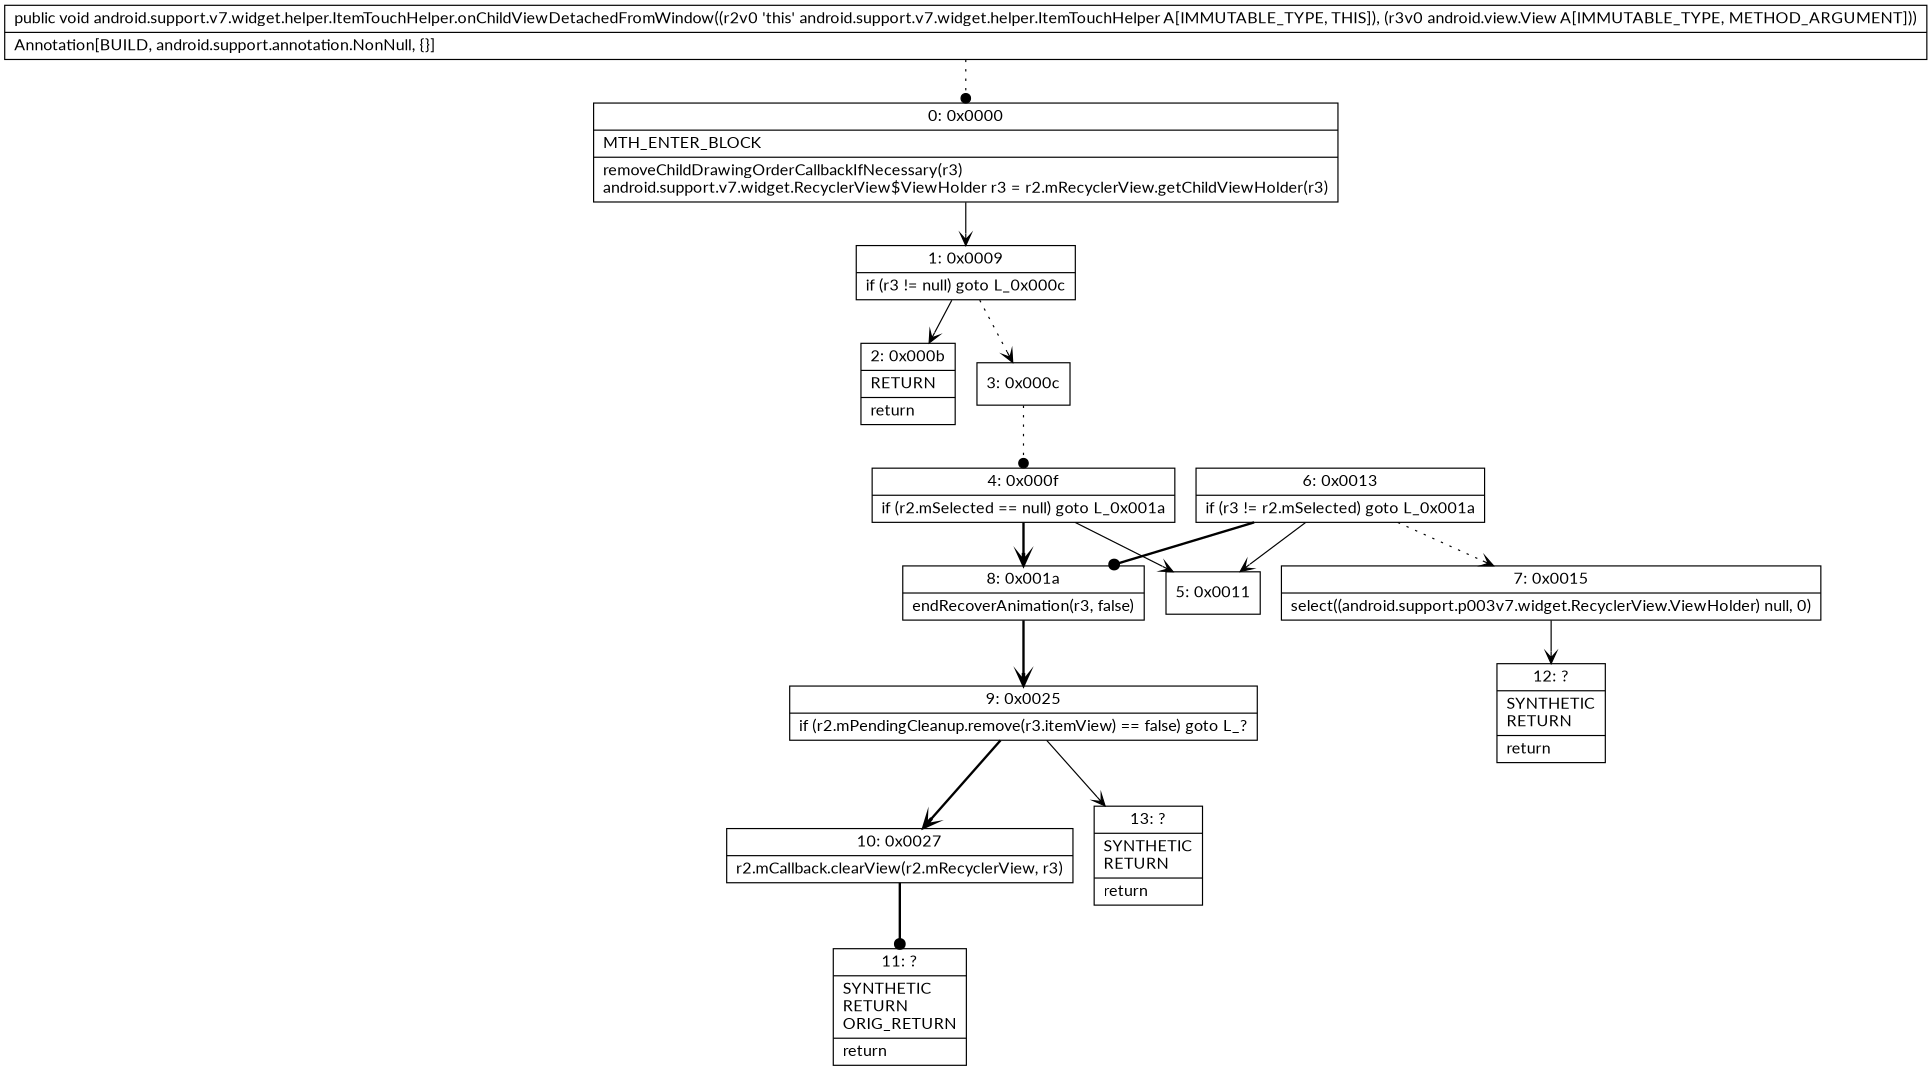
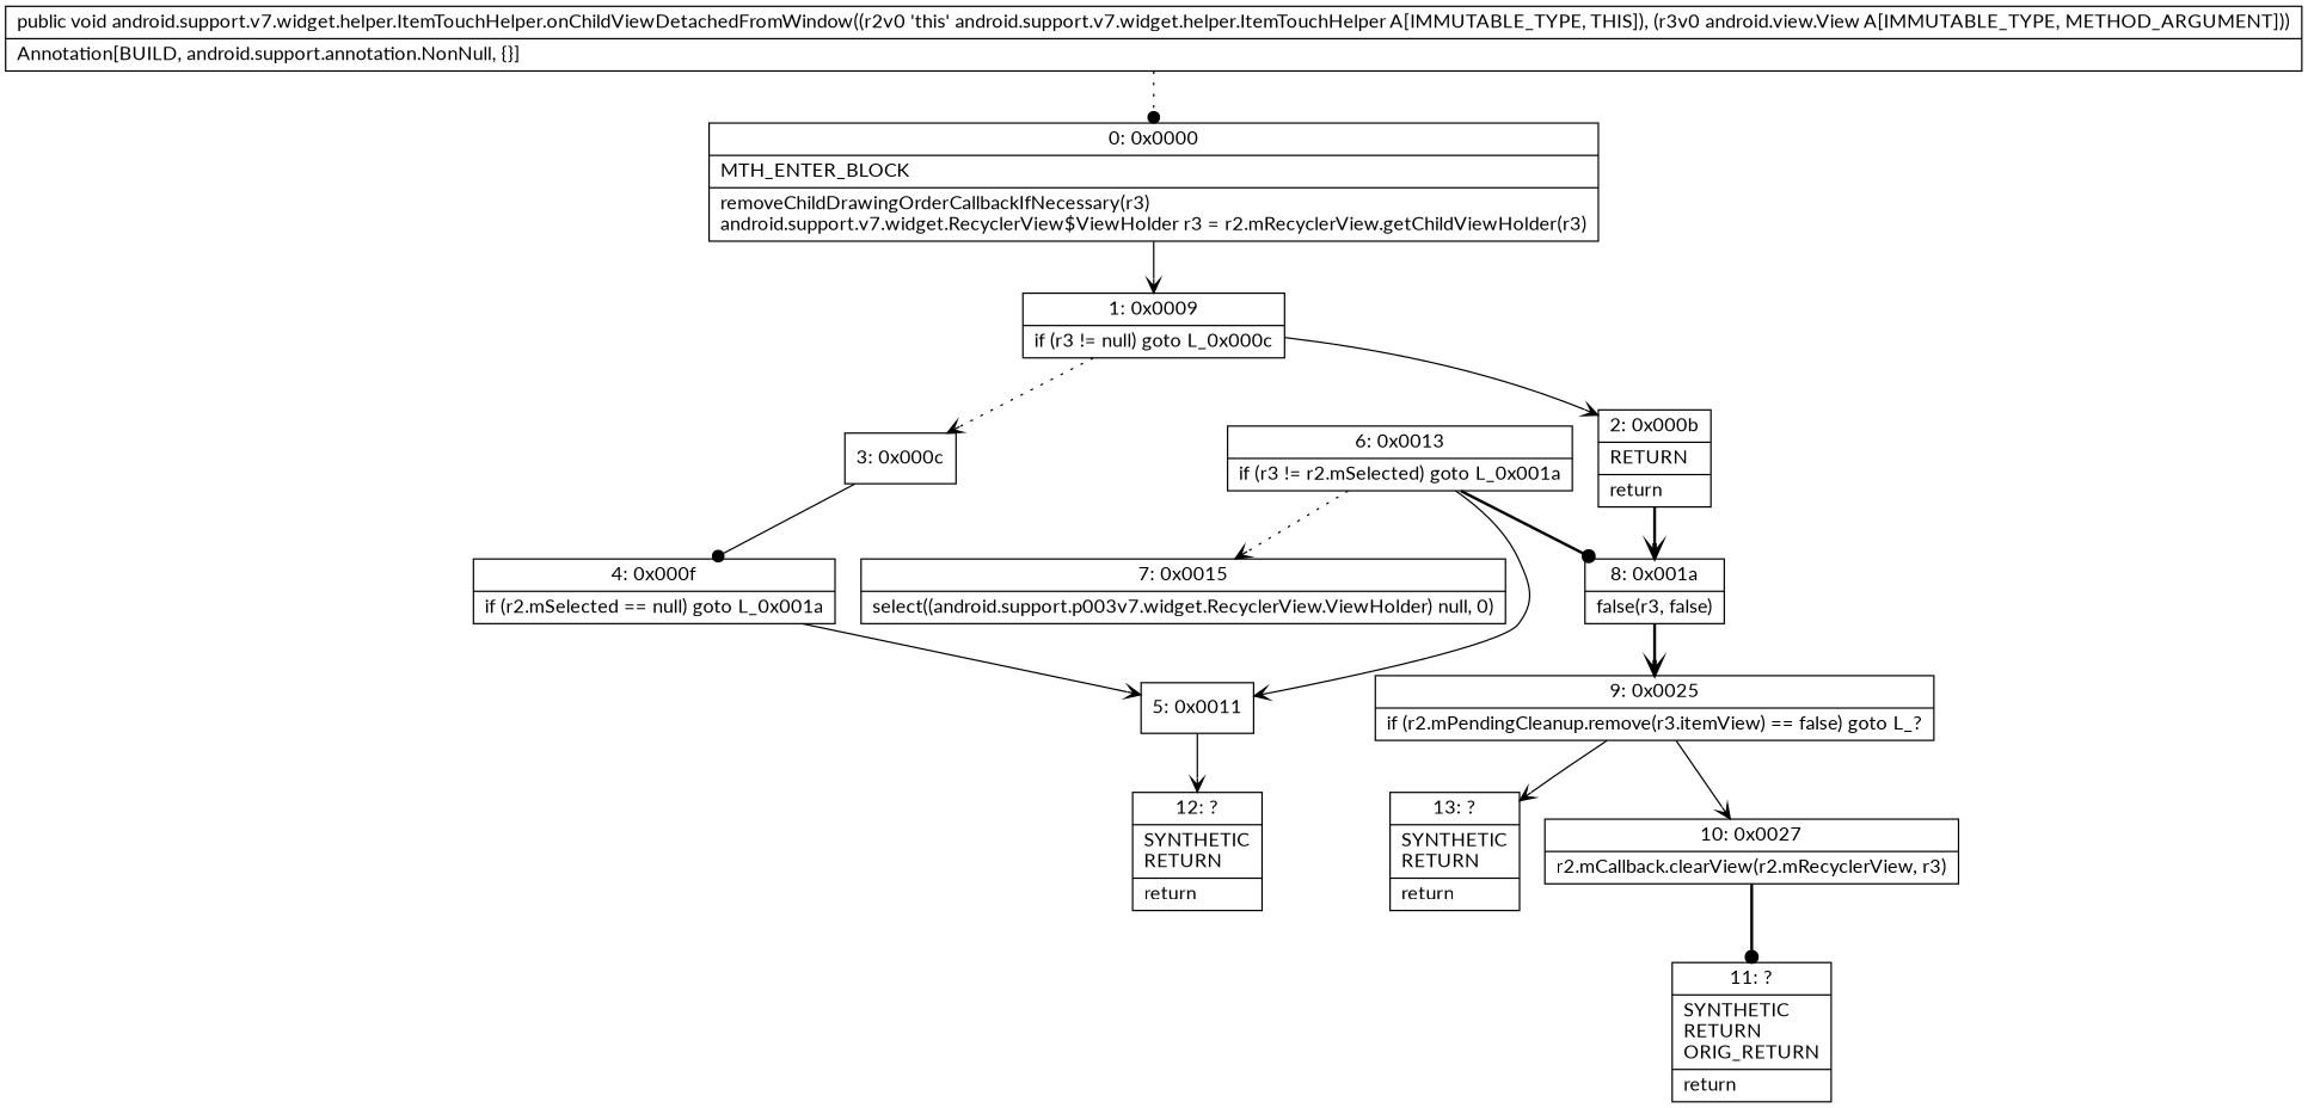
  digraph {
    fontname=Lato
    node [fontname=Lato shape=record]
    edge [arrowhead=vee fontname=Lato style=solid]
    n1 [label="{0\:\ 0x0000|MTH_ENTER_BLOCK\l|removeChildDrawingOrderCallbackIfNecessary(r3)\landroid.support.v7.widget.RecyclerView$ViewHolder r3 = r2.mRecyclerView.getChildViewHolder(r3)\l}"]
    n2 [label="{1\:\ 0x0009|if (r3 != null) goto L_0x000c\l}"]
    n3 [label="{2\:\ 0x000b|RETURN\l|return\l}"]
    n4 [label="{3\:\ 0x000c}"]
    n5 [label="{4\:\ 0x000f|if (r2.mSelected == null) goto L_0x001a\l}"]
    n6 [label="{5\:\ 0x0011}"]
-   n7 [label="{8\:\ 0x001a|endRecoverAnimation(r3, false)\l}"]
+   n7 [label="{8\:\ 0x001a|false(r3, false)\l}"]
    n8 [label="{9\:\ 0x0025|if (r2.mPendingCleanup.remove(r3.itemView) == false) goto L_?\l}"]
    n9 [label="{6\:\ 0x0013|if (r3 != r2.mSelected) goto L_0x001a\l}"]
    n10 [label="{7\:\ 0x0015|select((android.support.p003v7.widget.RecyclerView.ViewHolder) null, 0)\l}"]
    n11 [label="{12\:\ ?|SYNTHETIC\lRETURN\l|return\l}"]
    n12 [label="{10\:\ 0x0027|r2.mCallback.clearView(r2.mRecyclerView, r3)\l}"]
    n13 [label="{13\:\ ?|SYNTHETIC\lRETURN\l|return\l}"]
    n14 [label="{11\:\ ?|SYNTHETIC\lRETURN\lORIG_RETURN\l|return\l}"]
    n15 [label="{public void android.support.v7.widget.helper.ItemTouchHelper.onChildViewDetachedFromWindow((r2v0 'this' android.support.v7.widget.helper.ItemTouchHelper A[IMMUTABLE_TYPE, THIS]), (r3v0 android.view.View A[IMMUTABLE_TYPE, METHOD_ARGUMENT]))  | Annotation[BUILD, android.support.annotation.NonNull, \{\}]\l}"]
    n1 -> n2
    n2 -> n3
    n2 -> n4 [style=dotted]
-   n4 -> n5 [arrowhead=dot style=dotted]
+   n4 -> n5 [arrowhead=dot]
    n5 -> n6
-   n5 -> n7 [style=bold]
+   n3 -> n7 [style=bold]
    n7 -> n8 [style=bold]
-   n8 -> n12 [style=bold]
+   n8 -> n12
    n8 -> n13
    n9 -> n6
    n9 -> n7 [arrowhead=dot style=bold]
    n9 -> n10 [style=dotted]
-   n10 -> n11
+   n6 -> n11
    n12 -> n14 [arrowhead=dot style=bold]
    n15 -> n1 [arrowhead=dot style=dotted]
  }
